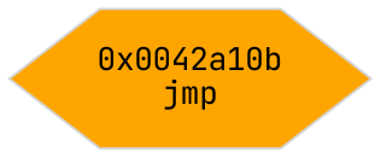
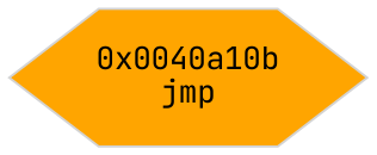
  strict digraph {
    fontname="JetBrains Mono"
-   n1 [color=lightgrey fillcolor=orange label="0x0042a10b\njmp" shape=hexagon style=filled fontname="JetBrains Mono"]
+   n1 [color=lightgrey fillcolor=orange label="0x0040a10b\njmp" shape=hexagon style=filled fontname="JetBrains Mono"]
  }
